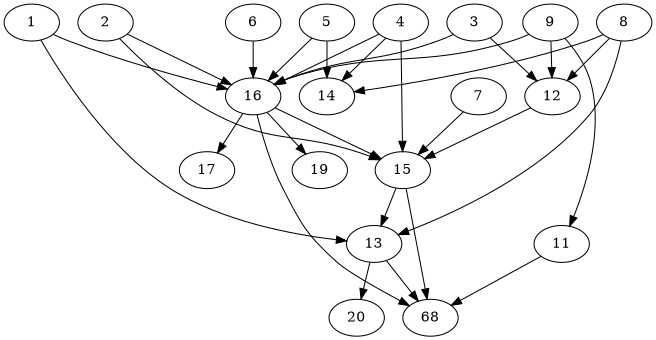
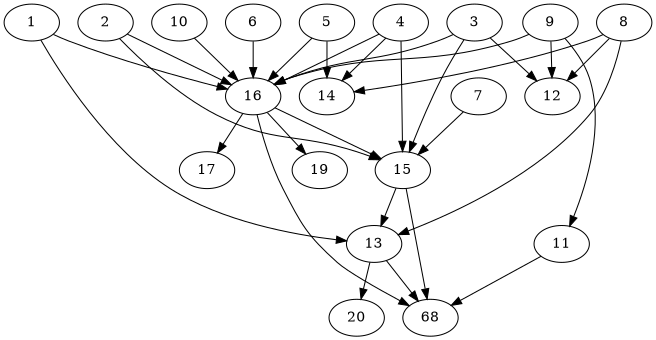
  digraph {
    node [alpha=0.03]
    1 [alpha=0.15 expect_size=39211008]
    13 [expect_size=23250944]
    16 [alpha=0.05 expect_size=15281152]
    n4 [alpha=0.02 expect_size=16312320 label=68]
    20 [alpha=0.07 expect_size=21970944]
    19 [alpha=0.19 expect_size=23020544]
    17 [alpha=0.20 expect_size=17370112]
    15 [expect_size=29278208]
    2 [alpha=0.11 expect_size=37126144]
    3 [alpha=0.04 expect_size=16902144]
    12 [alpha=0.18 expect_size=44352512]
    4 [alpha=0.19 expect_size=21561344]
    14 [alpha=0.02 expect_size=31819776]
    5 [alpha=0.14 expect_size=9905152]
    6 [alpha=0.01 expect_size=17468416]
    7 [alpha=0.20 expect_size=6283264]
    8 [expect_size=11583488]
    9 [alpha=0.20 expect_size=44267520]
    11 [alpha=0.08 expect_size=8630272]
+   10 [alpha=0.02 expect_size=14252032]
    1 -> 13
    1 -> 16
    13 -> n4
    13 -> 20
    16 -> n4
    16 -> 19
    16 -> 17
    16 -> 15
    15 -> 13
    15 -> n4
    2 -> 16
    2 -> 15
    3 -> 16
-   12 -> 15
+   3 -> 15
    3 -> 12
    4 -> 16
    4 -> 15
    4 -> 14
    5 -> 16
    5 -> 14
    6 -> 16
    7 -> 15
    8 -> 13
    8 -> 12
    8 -> 14
    9 -> 16
    9 -> 12
    9 -> 11
    11 -> n4
+   10 -> 16
  }
